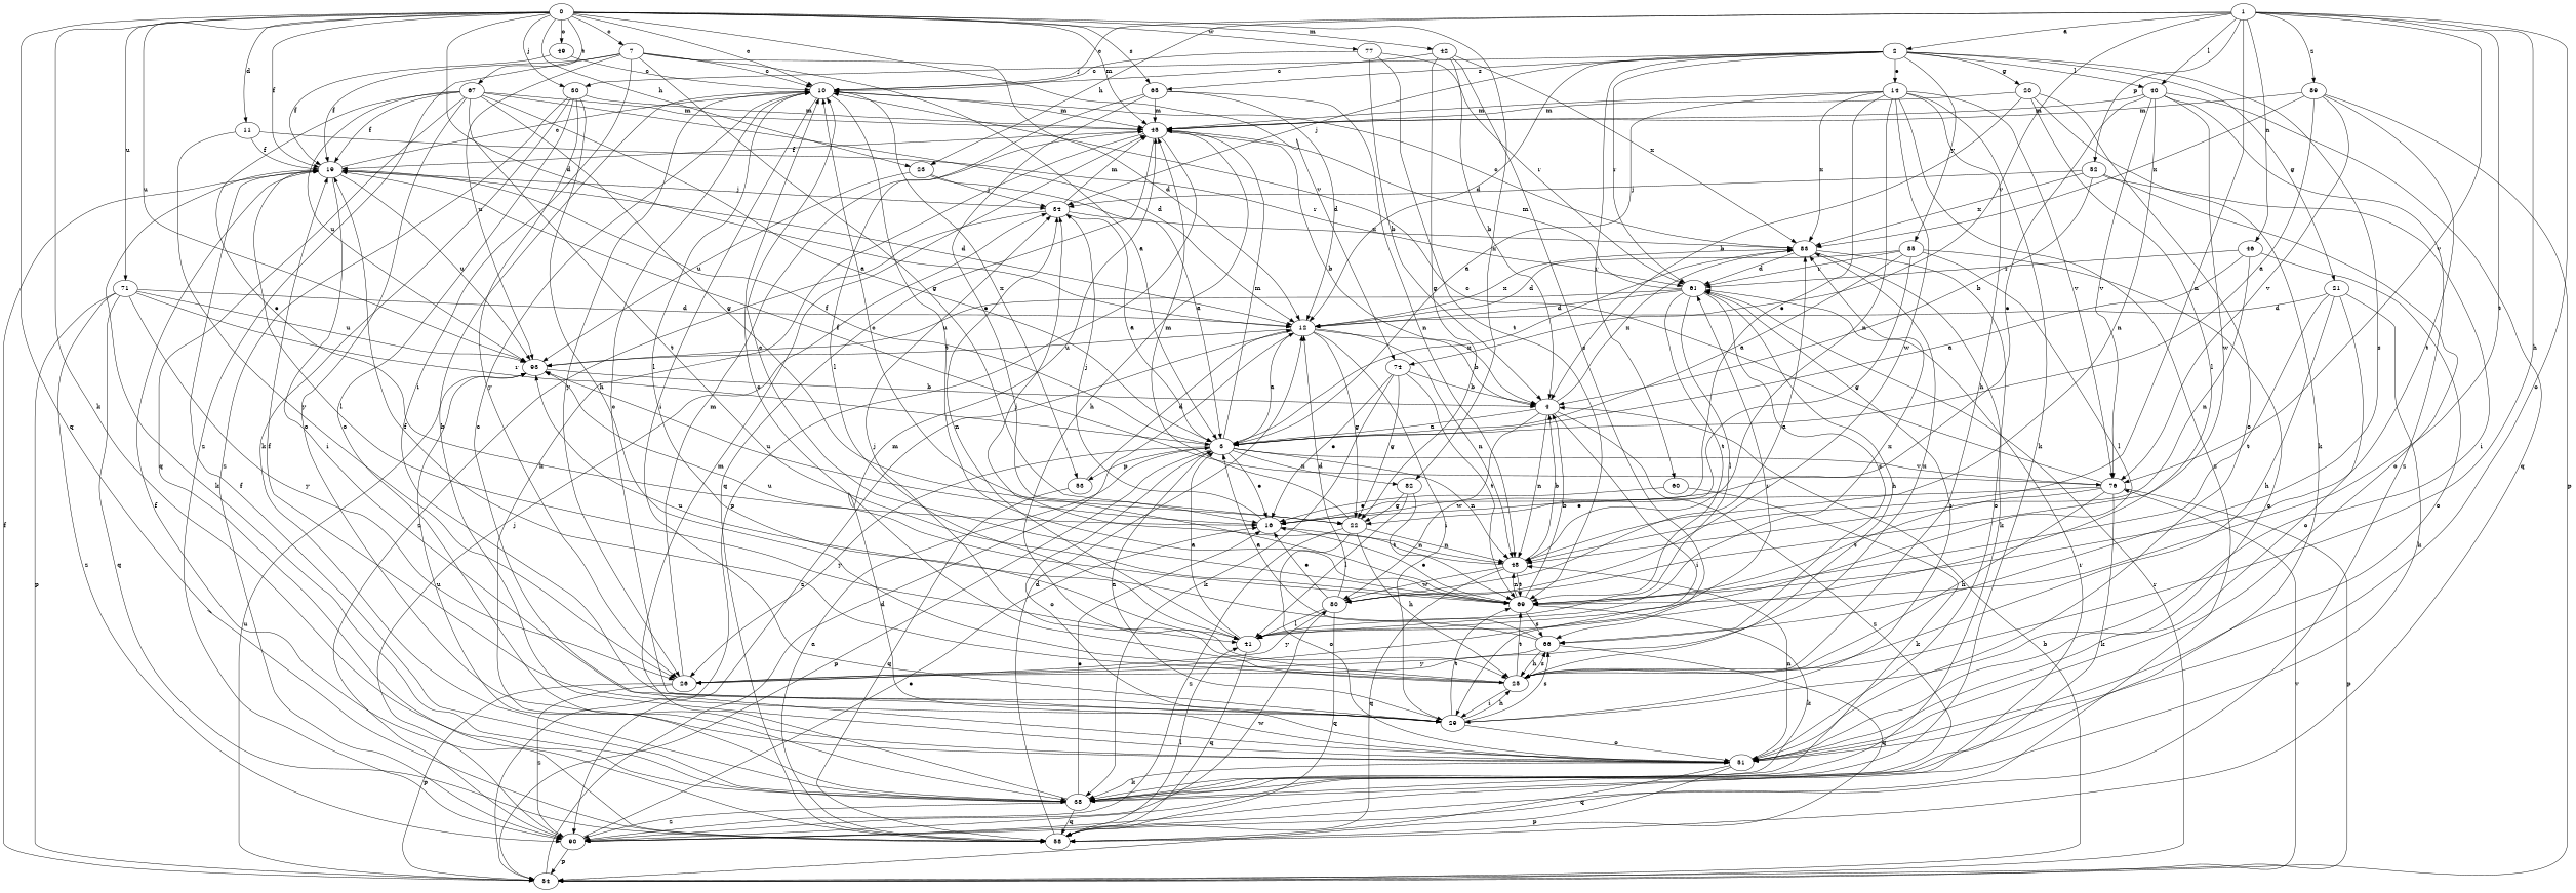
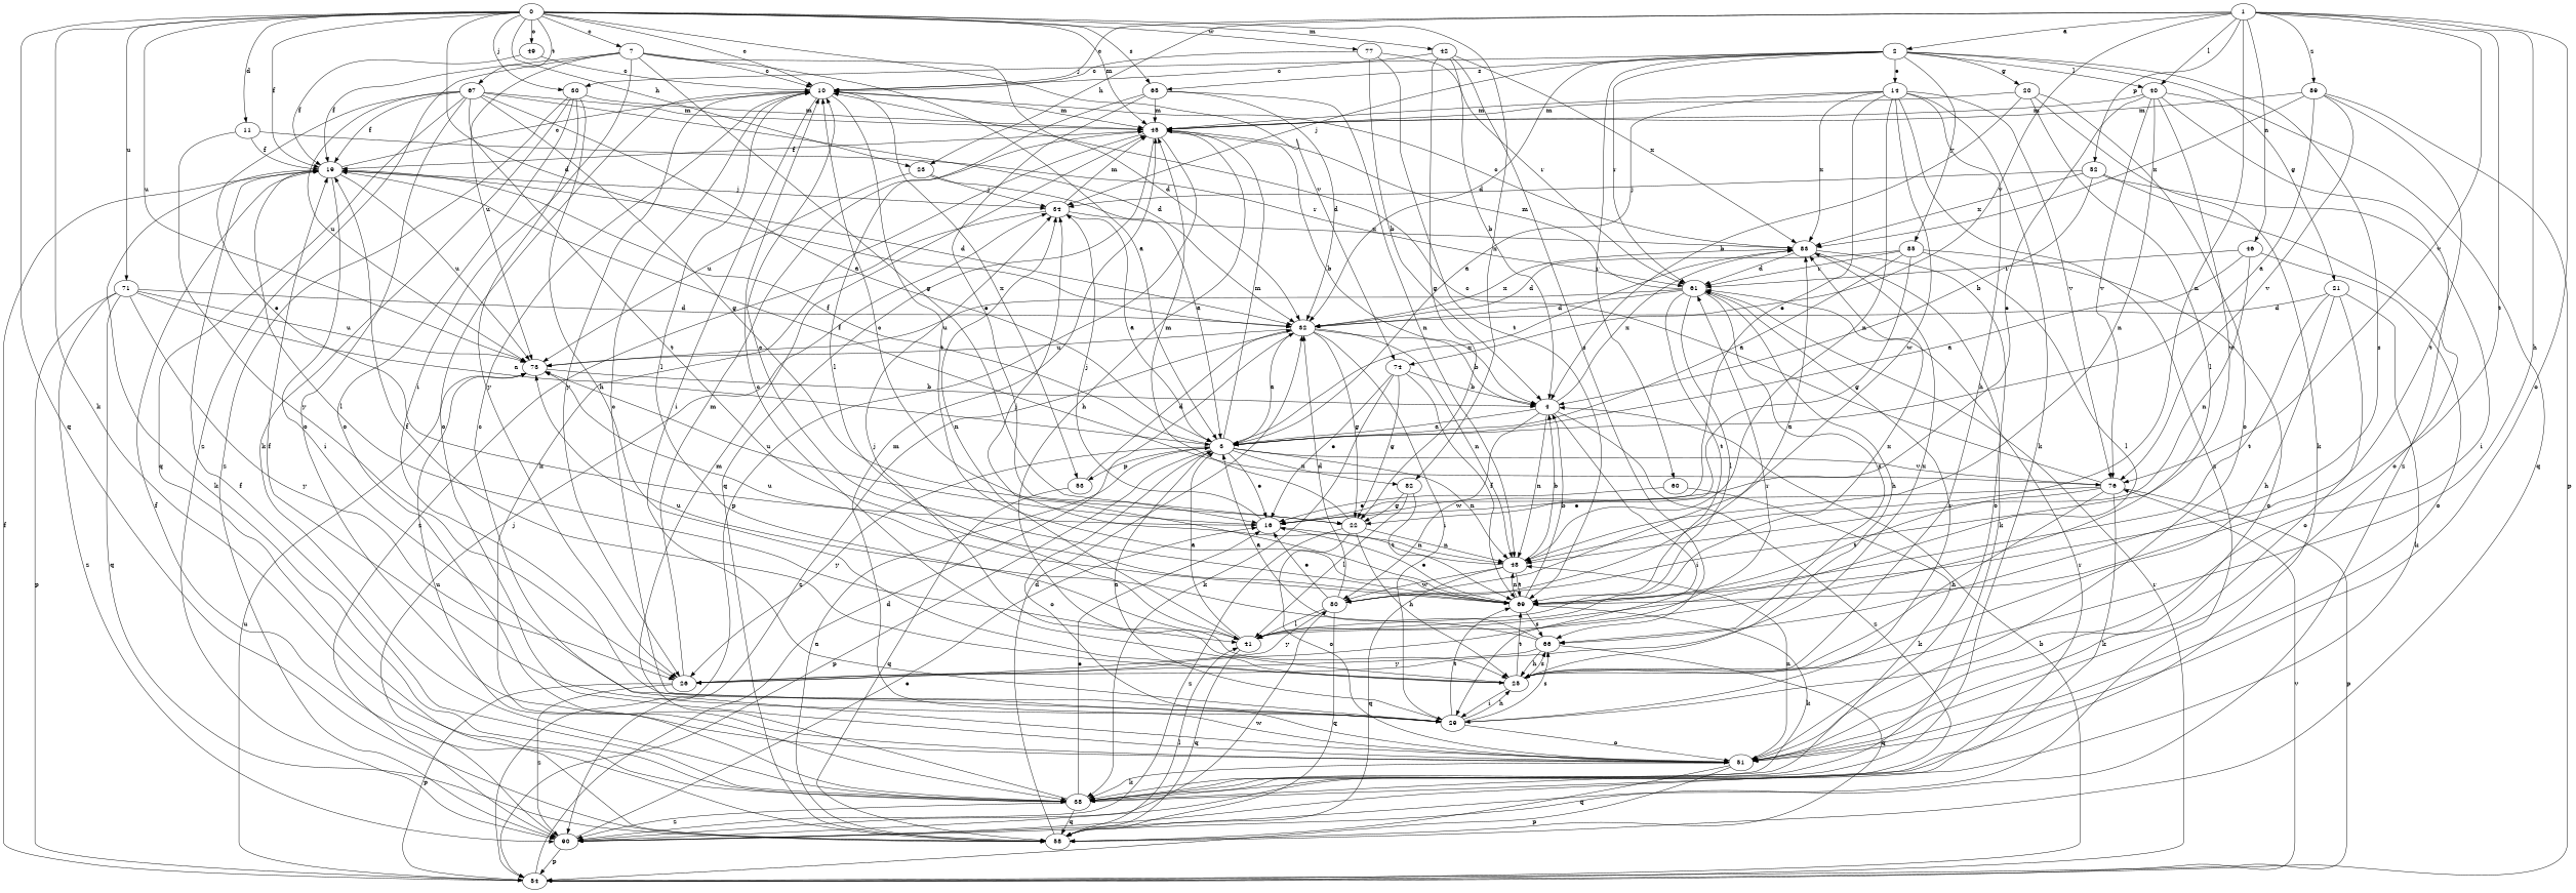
  strict digraph {
    fontname="DejaVu Serif"
    node [fontname="DejaVu Serif"]
    edge [fontname="DejaVu Serif"]
    0
    7
    10
    11
-   12
+   12 [label=32]
    19
    23
    30
    38
    42
    45
    49
    58
    65
    67
    71
-   73 [label=93]
+   73
    74
    77
    82
    3
    29
    90
    22
    51
    69
    53
    n28 [label=26]
    41
    61
    48
    83
    n33 [label=4]
    34
    25
    16
    66
    54
    1
    2
    40
    46
    52
    76
    89
    14
    20
    21
    60
    85
    80
    0 -> 7 [label=c]
    0 -> 10 [label=c]
    0 -> 11 [label=d]
    0 -> 12 [label=d]
    0 -> 19 [label=f]
    0 -> 23 [label=h]
    0 -> 30 [label=j]
    0 -> 38 [label=k]
    0 -> 42 [label=m]
    0 -> 45 [label=m]
    0 -> 49 [label=o]
    0 -> 58 [label=q]
    0 -> 65 [label=s]
    0 -> 67 [label=t]
    0 -> 71 [label=u]
    0 -> 73 [label=u]
    0 -> 74 [label=v]
    0 -> 77 [label=w]
    0 -> 82 [label=x]
    7 -> 10 [label=c]
    7 -> 12 [label=d]
    7 -> 19 [label=f]
    7 -> 73 [label=u]
    7 -> 3 [label=a]
    7 -> 29 [label=i]
    7 -> 90 [label=z]
    7 -> 22 [label=g]
    10 -> 45 [label=m]
    10 -> 29 [label=i]
-   10 -> 51 [label=b]
+   10 -> 51 [label=o]
    10 -> 69 [label=t]
    10 -> 53 [label=x]
    10 -> n28 [label=y]
    10 -> 41 [label=l]
    11 -> 19 [label=f]
    11 -> n28 [label=y]
    11 -> 61 [label=r]
    12 -> 73 [label=u]
    12 -> 3 [label=a]
    12 -> 29 [label=i]
    12 -> 90 [label=z]
    12 -> 22 [label=g]
    12 -> 48 [label=n]
    12 -> 83 [label=x]
    12 -> n33 [label=b]
    19 -> 10 [label=c]
    19 -> 12 [label=d]
    19 -> 38 [label=k]
    19 -> 73 [label=u]
    19 -> 29 [label=i]
    19 -> 41 [label=l]
    19 -> 34 [label=j]
    23 -> 73 [label=u]
    23 -> 3 [label=a]
    23 -> 34 [label=j]
    30 -> 38 [label=k]
    30 -> 45 [label=m]
    30 -> 90 [label=z]
    30 -> 51 [label=o]
    30 -> n28 [label=y]
    30 -> 25 [label=h]
    38 -> 19 [label=f]
    38 -> 45 [label=m]
    38 -> 58 [label=q]
    38 -> 73 [label=u]
    38 -> 90 [label=z]
    38 -> 16 [label=e]
    42 -> 10 [label=c]
    42 -> 22 [label=g]
    42 -> 83 [label=x]
    42 -> n33 [label=b]
    42 -> 66 [label=s]
    45 -> 19 [label=f]
    45 -> 38 [label=k]
    45 -> 58 [label=q]
    45 -> n33 [label=b]
    45 -> 25 [label=h]
    45 -> 54 [label=p]
    49 -> 10 [label=c]
    49 -> 19 [label=f]
    58 -> 12 [label=d]
    58 -> 19 [label=f]
    58 -> 3 [label=a]
    58 -> 41 [label=l]
    65 -> 12 [label=d]
    65 -> 45 [label=m]
    65 -> 41 [label=l]
    65 -> 48 [label=n]
    65 -> 16 [label=e]
    67 -> 12 [label=d]
    67 -> 19 [label=f]
    67 -> 45 [label=m]
    67 -> 58 [label=q]
    67 -> 73 [label=u]
    67 -> 3 [label=a]
    67 -> 22 [label=g]
    67 -> 51 [label=o]
    67 -> 69 [label=t]
    67 -> 16 [label=e]
    71 -> 12 [label=d]
    71 -> 58 [label=q]
    71 -> 73 [label=u]
-   71 -> 3 [label=r]
+   71 -> 3 [label=a]
    71 -> 90 [label=z]
    71 -> n28 [label=y]
    71 -> 54 [label=p]
    73 -> n33 [label=b]
    74 -> 38 [label=k]
    74 -> 22 [label=g]
-   74 -> 69 [label=t]
+   74 -> 69 [label=f]
    74 -> n33 [label=b]
    74 -> 16 [label=e]
    77 -> 10 [label=c]
    77 -> 69 [label=t]
    77 -> 61 [label=r]
    77 -> n33 [label=b]
    82 -> 22 [label=g]
    82 -> 69 [label=t]
    82 -> 41 [label=l]
    3 -> 19 [label=f]
    3 -> 45 [label=m]
    3 -> 82 [label=x]
    3 -> 51 [label=o]
    3 -> 53 [label=p]
    3 -> n28 [label=y]
    3 -> 48 [label=n]
    3 -> 83 [label=x]
    3 -> 16 [label=e]
    3 -> 54 [label=p]
    3 -> 76 [label=v]
    29 -> 10 [label=c]
    29 -> 19 [label=f]
    29 -> 3 [label=a]
    29 -> 51 [label=o]
    29 -> 69 [label=t]
    29 -> 61 [label=r]
    29 -> 25 [label=h]
    29 -> 66 [label=s]
    90 -> 61 [label=r]
    90 -> 34 [label=j]
    90 -> 16 [label=e]
    90 -> 54 [label=p]
    90 -> 80 [label=w]
    22 -> 45 [label=m]
    22 -> 90 [label=z]
    22 -> 51 [label=o]
    22 -> 48 [label=n]
    22 -> 25 [label=h]
    51 -> 10 [label=c]
    51 -> 38 [label=k]
    51 -> 45 [label=m]
    51 -> 58 [label=q]
    51 -> 48 [label=n]
    51 -> 54 [label=p]
    69 -> 10 [label=c]
    69 -> 38 [label=k]
    69 -> 73 [label=u]
    69 -> 48 [label=n]
    69 -> n33 [label=b]
    69 -> 34 [label=j]
    69 -> 16 [label=e]
    69 -> 66 [label=s]
    53 -> 12 [label=d]
    53 -> 58 [label=q]
    n28 -> 45 [label=m]
    n28 -> 90 [label=z]
    n28 -> 61 [label=r]
    n28 -> 83 [label=x]
    n28 -> 54 [label=p]
    41 -> 58 [label=q]
    41 -> 3 [label=a]
    41 -> 83 [label=x]
    41 -> 34 [label=n]
    61 -> 12 [label=d]
    61 -> 45 [label=m]
    61 -> 73 [label=u]
    61 -> 69 [label=t]
    61 -> 41 [label=l]
    61 -> 25 [label=h]
    61 -> 66 [label=s]
    48 -> 10 [label=c]
    48 -> 58 [label=q]
    48 -> 69 [label=t]
    48 -> n33 [label=b]
    48 -> 80 [label=w]
    83 -> 10 [label=c]
    83 -> 38 [label=k]
    83 -> 51 [label=o]
    83 -> 61 [label=d]
    n33 -> 3 [label=a]
    n33 -> 29 [label=i]
    n33 -> 90 [label=z]
    n33 -> 48 [label=n]
    n33 -> 83 [label=x]
    n33 -> 80 [label=w]
    34 -> 45 [label=m]
    34 -> 3 [label=a]
    34 -> 90 [label=z]
    34 -> 83 [label=x]
    25 -> 10 [label=c]
    25 -> 19 [label=f]
    25 -> 29 [label=i]
    25 -> 69 [label=t]
    25 -> 34 [label=j]
    25 -> 66 [label=s]
    16 -> 73 [label=u]
    16 -> 48 [label=n]
    16 -> 34 [label=j]
    66 -> 58 [label=q]
    66 -> 73 [label=u]
    66 -> 3 [label=a]
    66 -> n28 [label=y]
    66 -> 25 [label=h]
    54 -> 12 [label=d]
    54 -> 19 [label=f]
    54 -> 73 [label=u]
    54 -> 61 [label=r]
    54 -> n33 [label=b]
    54 -> 76 [label=v]
    1 -> 10 [label=c]
    1 -> 23 [label=h]
    1 -> 74 [label=v]
    1 -> 51 [label=o]
    1 -> 69 [label=t]
    1 -> 48 [label=n]
    1 -> 25 [label=h]
    1 -> 2 [label=a]
    1 -> 40 [label=l]
    1 -> 46 [label=n]
    1 -> 52 [label=p]
    1 -> 76 [label=v]
    1 -> 89 [label=z]
    2 -> 12 [label=d]
    2 -> 30 [label=j]
    2 -> 65 [label=s]
    2 -> 61 [label=r]
    2 -> 34 [label=j]
    2 -> 66 [label=s]
    2 -> 40 [label=l]
    2 -> 14 [label=e]
    2 -> 20 [label=g]
    2 -> 21 [label=g]
    2 -> 60 [label=r]
    2 -> 85 [label=y]
    40 -> 45 [label=m]
    40 -> 58 [label=q]
    40 -> 90 [label=z]
    40 -> 48 [label=n]
    40 -> 16 [label=e]
    40 -> 76 [label=v]
    40 -> 80 [label=w]
    46 -> 3 [label=a]
    46 -> 51 [label=o]
    46 -> 61 [label=r]
    46 -> 48 [label=n]
    52 -> 29 [label=i]
    52 -> 51 [label=o]
    52 -> 83 [label=x]
    52 -> n33 [label=b]
    52 -> 34 [label=j]
    76 -> 10 [label=c]
    76 -> 19 [label=f]
    76 -> 38 [label=k]
    76 -> 69 [label=t]
    76 -> 25 [label=h]
    76 -> 16 [label=e]
    76 -> 54 [label=p]
    89 -> 45 [label=m]
    89 -> 3 [label=a]
    89 -> 69 [label=t]
    89 -> 83 [label=x]
    89 -> 54 [label=p]
    89 -> 76 [label=v]
    14 -> 38 [label=k]
    14 -> 45 [label=m]
    14 -> 3 [label=a]
    14 -> 90 [label=z]
    14 -> 48 [label=n]
    14 -> 83 [label=x]
    14 -> 25 [label=h]
    14 -> 16 [label=e]
    14 -> 76 [label=v]
    14 -> 80 [label=w]
    20 -> 38 [label=k]
    20 -> 45 [label=m]
    20 -> 51 [label=o]
    20 -> 41 [label=l]
    20 -> n33 [label=b]
    21 -> 12 [label=d]
    21 -> 38 [label=k]
    21 -> 51 [label=o]
    21 -> 69 [label=t]
    21 -> 25 [label=h]
    60 -> 38 [label=k]
    60 -> 16 [label=e]
    85 -> 12 [label=d]
    85 -> 3 [label=a]
    85 -> 22 [label=g]
    85 -> 51 [label=o]
    85 -> 41 [label=l]
    85 -> 61 [label=r]
    80 -> 12 [label=d]
    80 -> 58 [label=q]
    80 -> n28 [label=y]
    80 -> 41 [label=l]
    80 -> 83 [label=a]
    80 -> 16 [label=e]
  }
